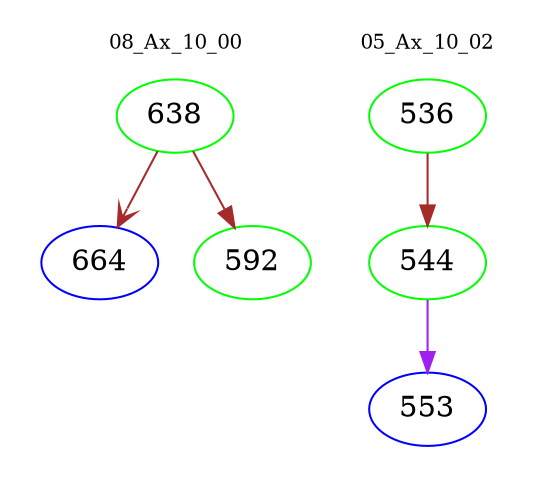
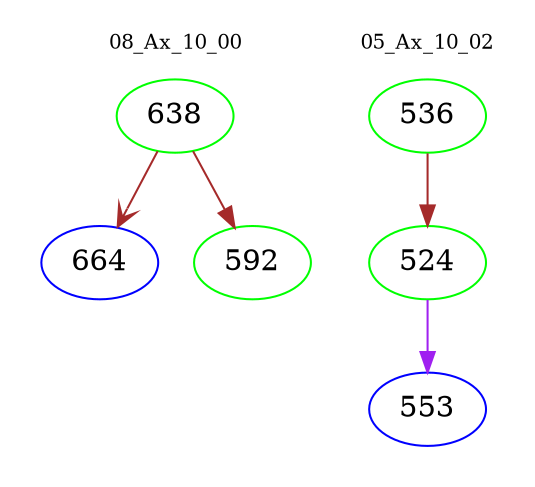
  digraph {
    node [color=green]
    edge [arrowhead=normal color=brown]
    n1 [label=638]
    n2 [color=blue label=664]
    n3 [label=592]
-   n4 [label=544]
+   n4 [label=524]
    n5 [label=536]
    n6 [color=blue label=553]
    subgraph cluster_1 {
      color=white
      fontsize=10
      label="08_Ax_10_00"
      n1
      n2
      n3
    }
    subgraph cluster_2 {
      color=white
      fontsize=10
      label="05_Ax_10_02"
      n4
      n5
      n6
    }
    n1 -> n2 [arrowhead=vee]
    n1 -> n3
    n4 -> n6 [color=purple]
    n5 -> n4
  }
